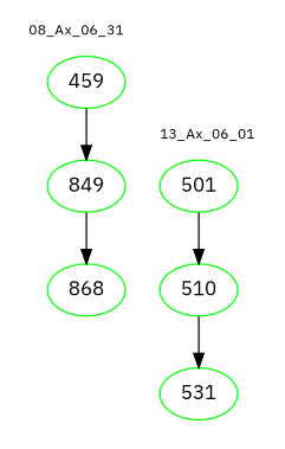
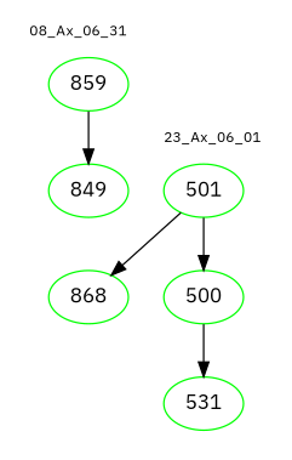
  digraph {
    fontname="IBM Plex Sans"
    node [color=green fontname="IBM Plex Sans"]
    edge [color=black fontname="IBM Plex Sans"]
-   n1 [label=459]
+   n1 [label=859]
    n2 [label=849]
    n3 [label=868]
    n4 [label=501]
-   n5 [label=510]
+   n5 [label=500]
    n6 [label=531]
    subgraph cluster_1 {
      color=white
      fontsize=10
      label="08_Ax_06_31"
      n1
      n2
      n3
    }
    subgraph cluster_2 {
      color=white
      fontsize=10
-     label="13_Ax_06_01"
+     label="23_Ax_06_01"
      n4
      n5
      n6
    }
    n1 -> n2
-   n2 -> n3
+   n4 -> n3
    n4 -> n5
    n5 -> n6
  }
